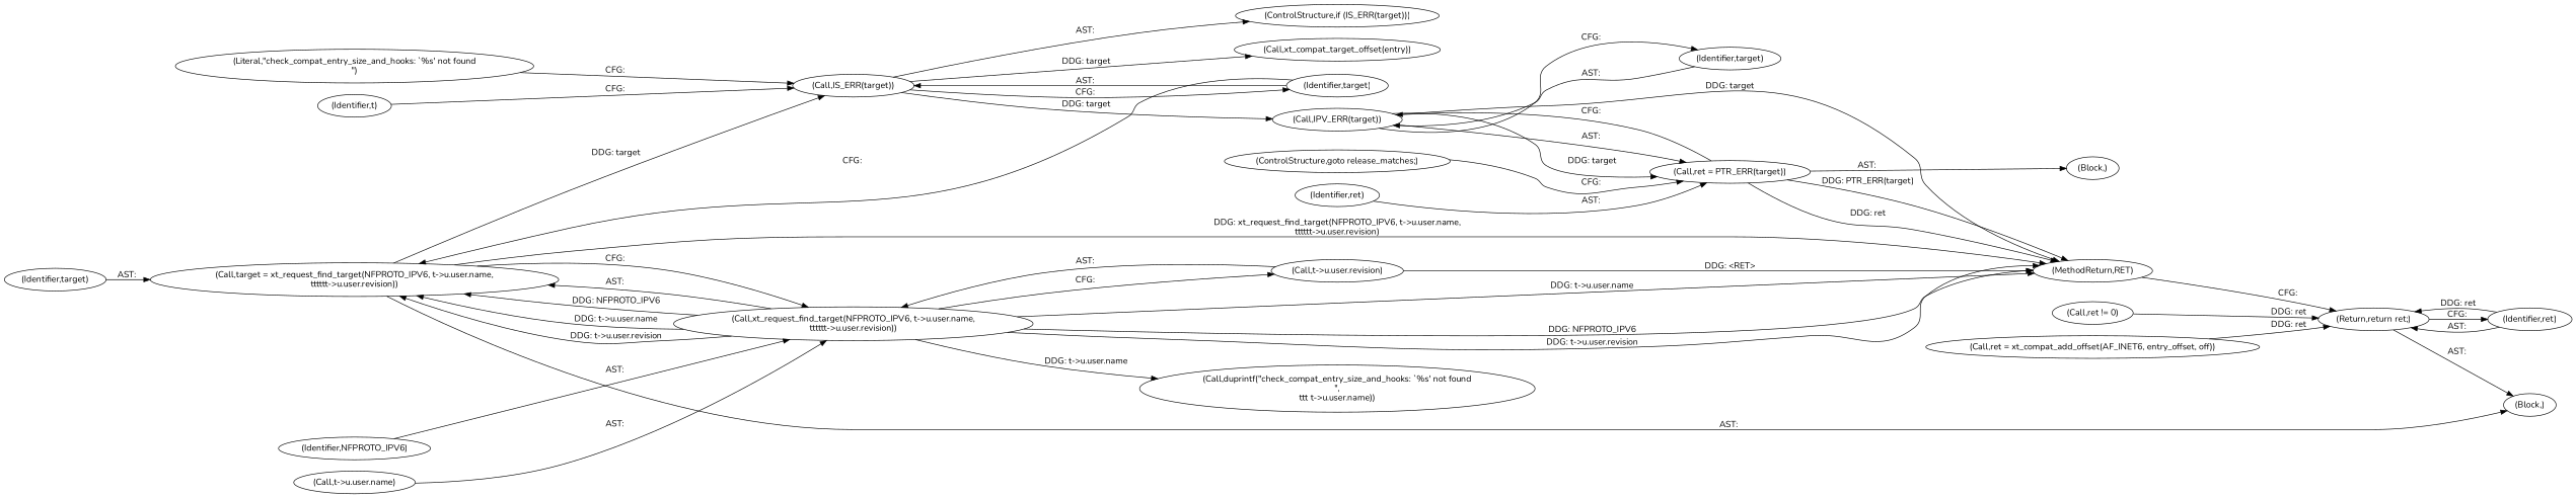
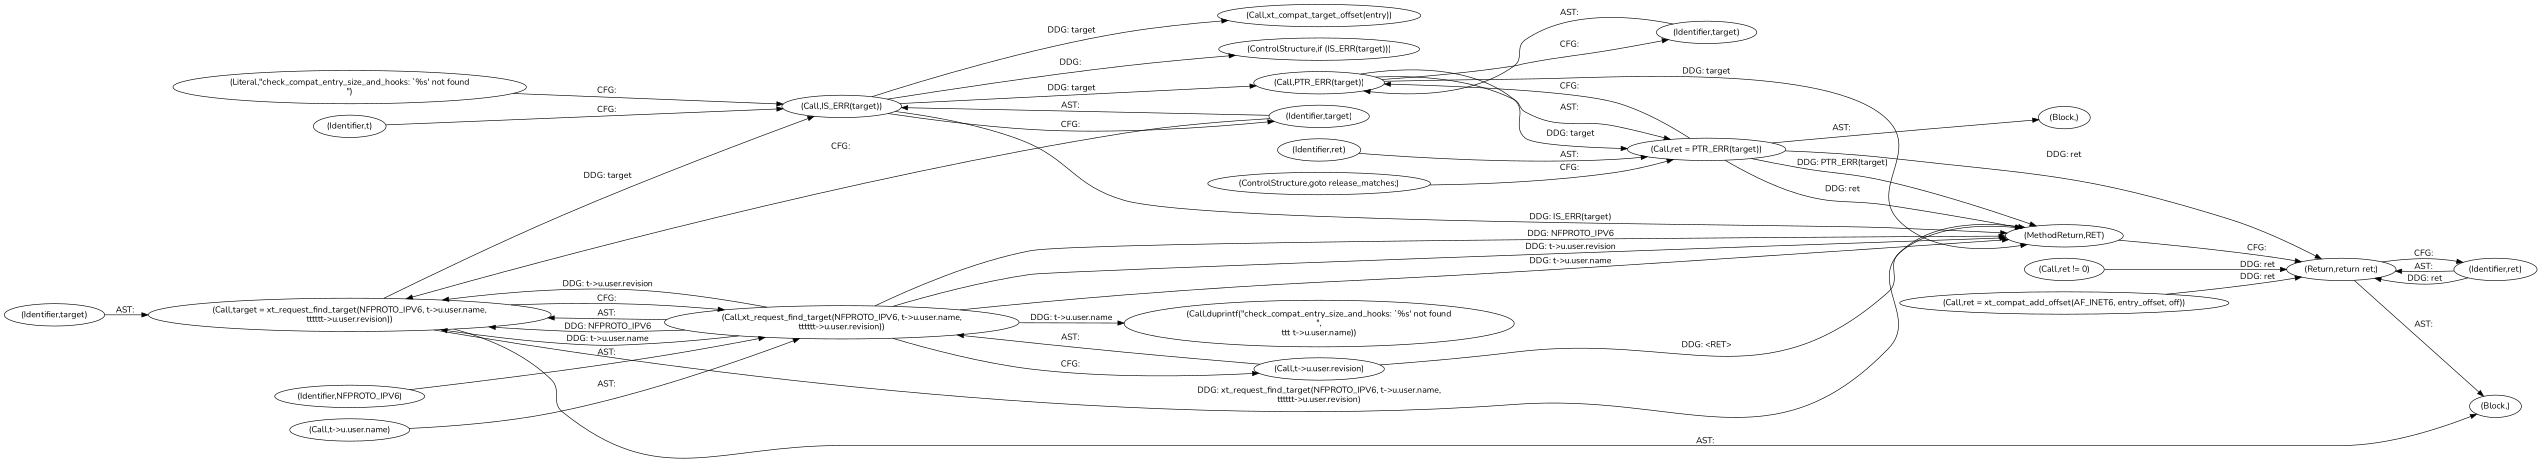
  digraph {
    fontname=Nunito
    rankdir=LR
    node [fontname=Nunito]
    edge [fontname=Nunito]
-   n1 [label="(Call,IPV_ERR(target))"]
+   n1 [label="(Call,PTR_ERR(target))"]
    n2 [label="(Call,ret = PTR_ERR(target))"]
    n3 [label="(Identifier,target)"]
    n4 [label="(MethodReturn,RET)"]
    n5 [label="(Return,return ret;)"]
    n6 [label="(Block,)"]
    n7 [label="(Call,IS_ERR(target))"]
    n8 [label="(Call,xt_compat_target_offset(entry))"]
    n9 [label="(Identifier,target)"]
    n10 [label="(ControlStructure,if (IS_ERR(target)))"]
    n11 [label="(Call,target = xt_request_find_target(NFPROTO_IPV6, t->u.user.name,\n\t\t\t\t\tt->u.user.revision))"]
    n12 [label="(Call,xt_request_find_target(NFPROTO_IPV6, t->u.user.name,\n\t\t\t\t\tt->u.user.revision))"]
    n13 [label="(Block,)"]
    n14 [label="(Call,duprintf(\"check_compat_entry_size_and_hooks: `%s' not found\n\",\n\t\t\t t->u.user.name))"]
    n15 [label="(Call,t->u.user.revision)"]
    n16 [label="(Identifier,ret)"]
    n17 [label="(Literal,\"check_compat_entry_size_and_hooks: `%s' not found\n\")"]
    n18 [label="(Identifier,NFPROTO_IPV6)"]
    n19 [label="(Identifier,target)"]
    n20 [label="(ControlStructure,goto release_matches;)"]
    n21 [label="(Identifier,t)"]
    n22 [label="(Call,t->u.user.name)"]
    n23 [label="(Call,ret != 0)"]
    n24 [label="(Call,ret = xt_compat_add_offset(AF_INET6, entry_offset, off))"]
    n25 [label="(Identifier,ret)"]
    n1 -> n2 [label="AST: "]
    n1 -> n2 [label="DDG: target"]
    n1 -> n3 [label="CFG: "]
    n1 -> n4 [label="DDG: target"]
    n2 -> n1 [label="CFG: "]
    n2 -> n4 [label="DDG: PTR_ERR(target)"]
    n2 -> n4 [label="DDG: ret"]
+   n2 -> n5 [label="DDG: ret"]
    n2 -> n6 [label="AST: "]
    n3 -> n1 [label="AST: "]
    n4 -> n5 [label="CFG: "]
    n5 -> n13 [label="AST: "]
    n5 -> n16 [label="CFG: "]
    n7 -> n1 [label="DDG: target"]
+   n7 -> n4 [label="DDG: IS_ERR(target)"]
    n7 -> n8 [label="DDG: target"]
    n7 -> n9 [label="CFG: "]
-   n7 -> n10 [label="AST: "]
+   n7 -> n10 [label="DDG: "]
    n9 -> n7 [label="AST: "]
    n9 -> n11 [label="CFG: "]
    n11 -> n4 [label="DDG: xt_request_find_target(NFPROTO_IPV6, t->u.user.name,\n\t\t\t\t\tt->u.user.revision)"]
    n11 -> n7 [label="DDG: target"]
    n11 -> n12 [label="CFG: "]
    n11 -> n13 [label="AST: "]
    n12 -> n4 [label="DDG: NFPROTO_IPV6"]
    n12 -> n4 [label="DDG: t->u.user.revision"]
    n12 -> n4 [label="DDG: t->u.user.name"]
    n12 -> n11 [label="AST: "]
    n12 -> n11 [label="DDG: NFPROTO_IPV6"]
    n12 -> n11 [label="DDG: t->u.user.name"]
    n12 -> n11 [label="DDG: t->u.user.revision"]
    n12 -> n14 [label="DDG: t->u.user.name"]
    n12 -> n15 [label="CFG: "]
    n15 -> n4 [label="DDG: <RET>"]
    n15 -> n12 [label="AST: "]
    n16 -> n5 [label="AST: "]
    n16 -> n5 [label="DDG: ret"]
    n17 -> n7 [label="CFG: "]
    n18 -> n12 [label="AST: "]
    n19 -> n11 [label="AST: "]
    n20 -> n2 [label="CFG: "]
    n21 -> n7 [label="CFG: "]
    n22 -> n12 [label="AST: "]
    n23 -> n5 [label="DDG: ret"]
    n24 -> n5 [label="DDG: ret"]
    n25 -> n2 [label="AST: "]
  }
